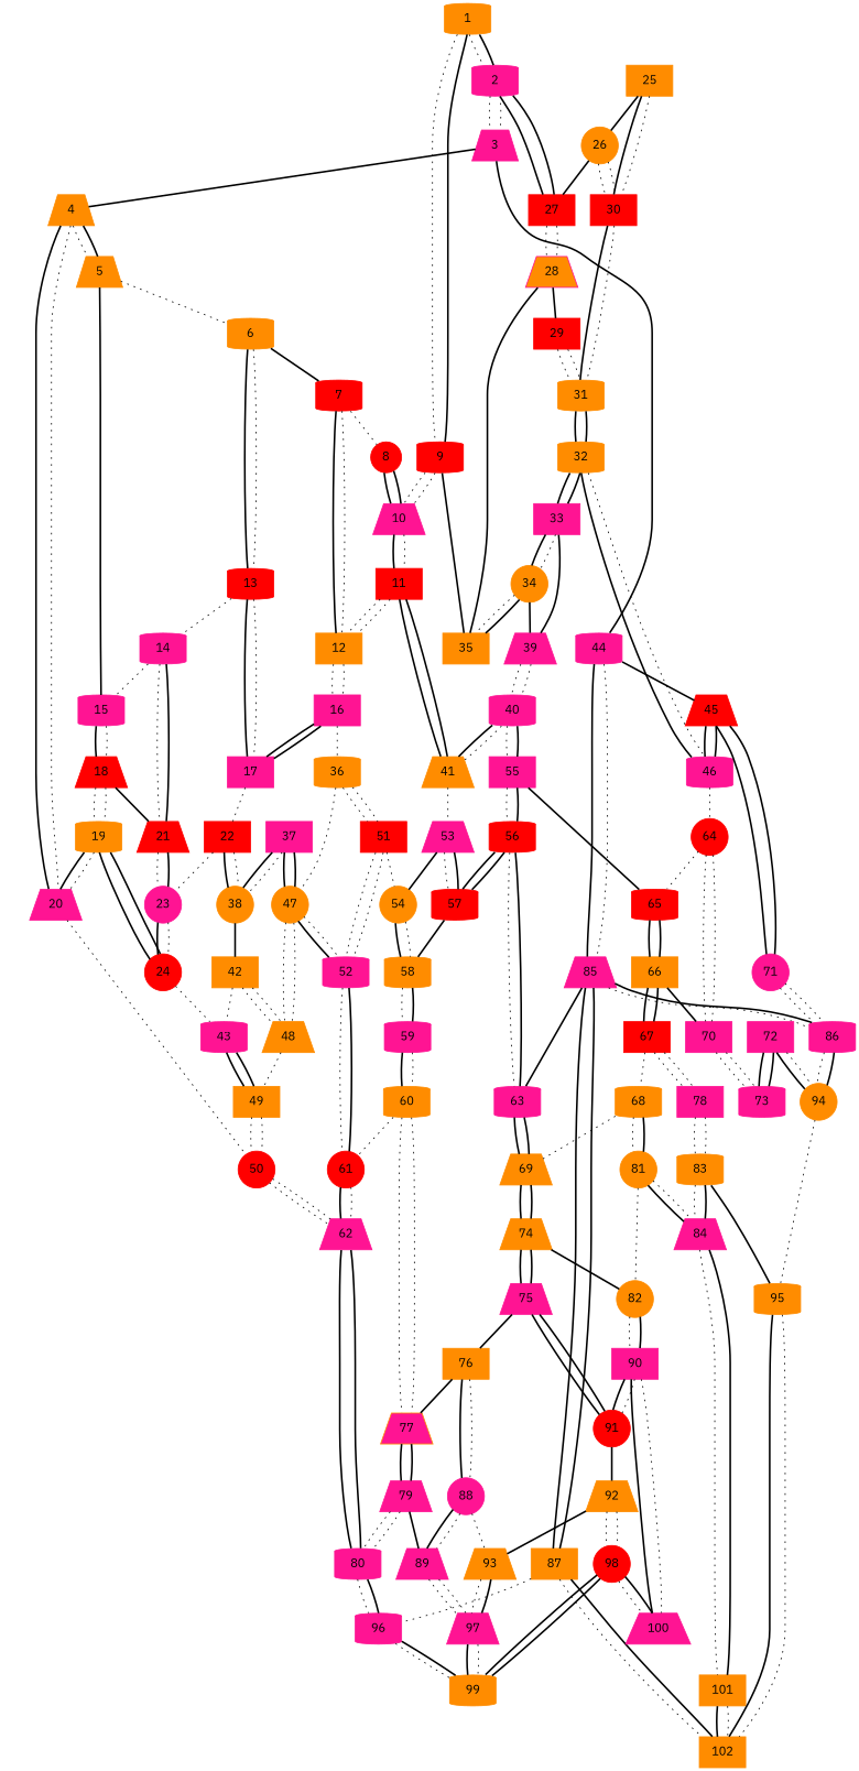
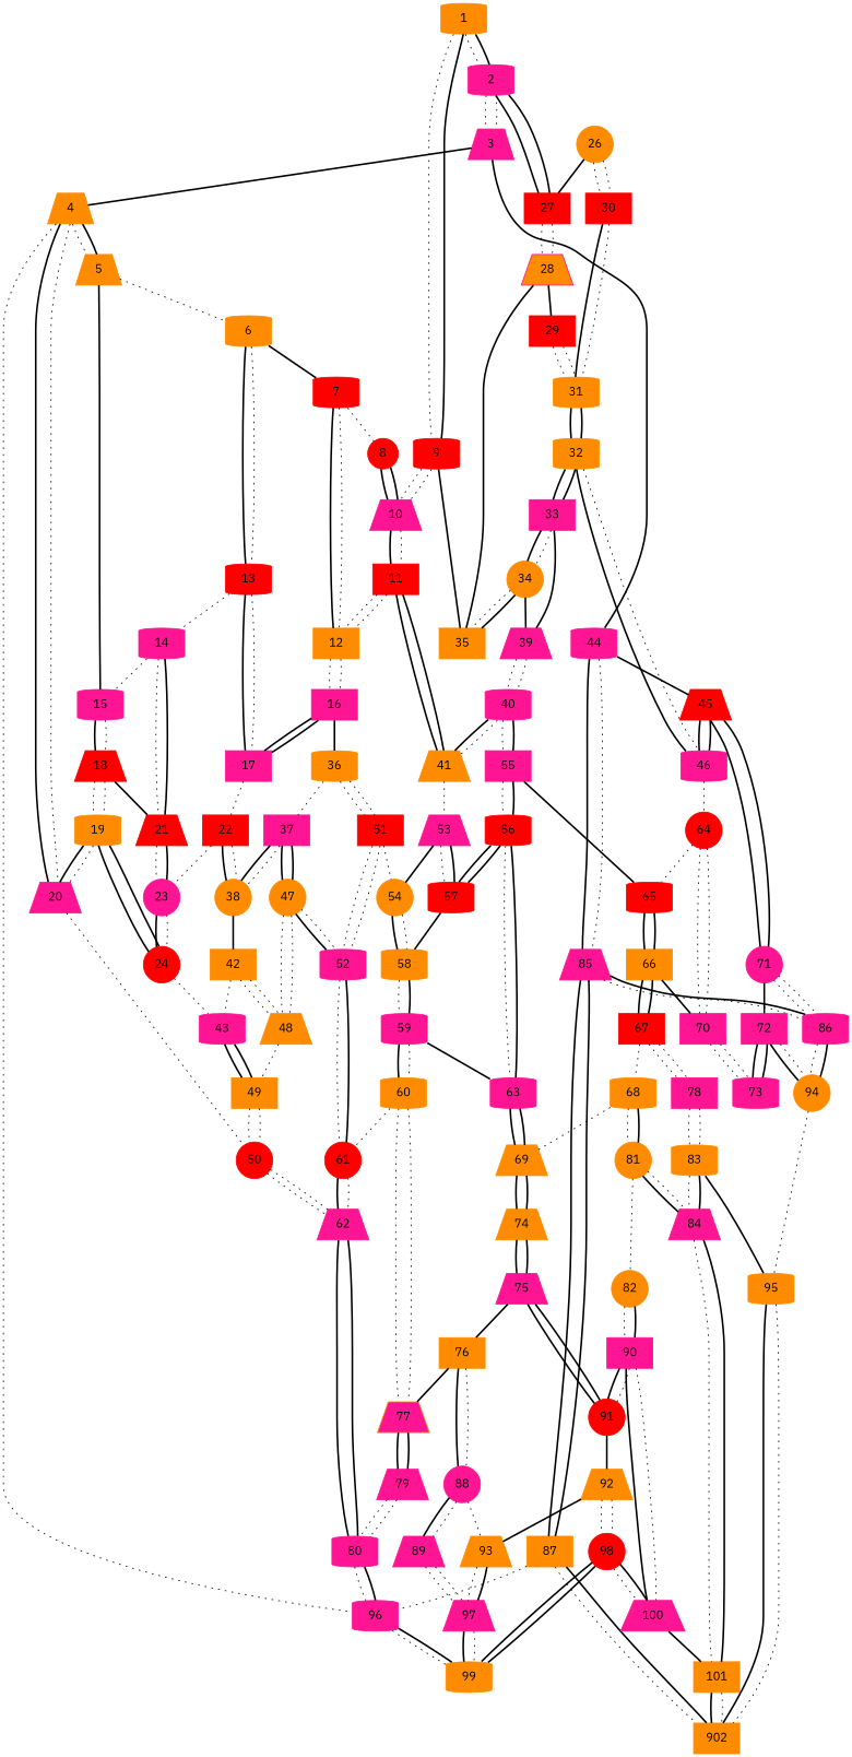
  graph {
    fontname="IBM Plex Sans"
    node [color=deeppink fontname="IBM Plex Sans" shape=cylinder style=filled]
    edge [fontname="IBM Plex Sans" style=bold]
    1 [color=darkorange]
    2
    9 [color=red]
    3 [shape=trapezium]
    27 [color=red shape=box]
    10 [shape=trapezium]
    35 [color=darkorange shape=box]
    4 [color=darkorange shape=trapezium]
    44
    28 [fillcolor=darkorange shape=trapezium]
    5 [color=darkorange shape=trapezium]
    20 [shape=trapezium]
    96
    45 [color=red shape=trapezium]
    85 [shape=trapezium]
    87 [color=darkorange shape=box]
-   102 [color=darkorange shape=box]
+   102 [color=darkorange shape=box label=902]
    6 [color=darkorange]
    15
    50 [color=red shape=circle]
    99 [color=darkorange]
    7 [color=red]
    13 [color=red]
    18 [color=red shape=trapezium]
    8 [color=red shape=circle]
    12 [color=darkorange shape=box]
    14
    17 [shape=box]
    16 [shape=box]
    11 [color=red shape=box]
    41 [color=darkorange shape=trapezium]
    53 [shape=trapezium]
    36 [color=darkorange]
    21 [color=red shape=trapezium]
    22 [color=red shape=box]
    23 [shape=circle]
    19 [color=darkorange]
    37 [shape=box]
    51 [color=red shape=box]
    38 [color=darkorange shape=circle]
    24 [color=red shape=circle]
    43
    62 [shape=trapezium]
    42 [color=darkorange shape=box]
    49 [color=darkorange shape=box]
-   25 [color=darkorange shape=box]
    26 [color=darkorange shape=circle]
    30 [color=red shape=box]
    31 [color=darkorange]
    29 [color=red shape=box]
    32 [color=darkorange]
    33 [shape=box]
    46
    34 [color=darkorange shape=circle]
    39 [shape=trapezium]
    64 [color=red shape=circle]
    40
    47 [color=darkorange shape=circle]
    52
    54 [color=darkorange shape=circle]
    48 [color=darkorange shape=trapezium]
    55 [shape=box]
    56 [color=red]
    65 [color=red]
    57 [color=red]
    71 [shape=circle]
    86
    72 [shape=box]
    70 [shape=box]
    61 [color=red shape=circle]
    80
    58 [color=darkorange]
    59
    63
    66 [color=darkorange shape=box]
    69 [color=darkorange shape=trapezium]
    60 [color=darkorange]
    77 [color=darkorange fillcolor=deeppink shape=trapezium]
    79 [shape=trapezium]
    74 [color=darkorange shape=trapezium]
    73
    67 [color=red shape=box]
    68 [color=darkorange]
    78 [shape=box]
    81 [color=darkorange shape=circle]
    83 [color=darkorange]
    82 [color=darkorange shape=circle]
    84 [shape=trapezium]
    75 [shape=trapezium]
    94 [color=darkorange shape=circle]
    95 [color=darkorange]
    76 [color=darkorange shape=box]
    91 [color=red shape=circle]
    90 [shape=box]
    88 [shape=circle]
    92 [color=darkorange shape=trapezium]
    89 [shape=trapezium]
    93 [color=darkorange shape=trapezium]
    97 [shape=trapezium]
    101 [color=darkorange shape=box]
    100 [shape=trapezium]
    98 [color=red shape=circle]
    1 -- 2 [style=dotted]
    1 -- 2
    1 -- 9 [style=dotted]
    1 -- 9
    2 -- 3 [style=dotted]
    2 -- 3 [style=dotted]
    2 -- 27
    2 -- 27
    9 -- 10 [style=dotted]
    9 -- 10 [style=dotted]
    9 -- 35
    3 -- 4
    3 -- 44
    27 -- 28 [style=dotted]
    27 -- 28 [style=dotted]
    10 -- 11
    10 -- 11 [style=dotted]
    4 -- 5 [style=dotted]
    4 -- 5
    4 -- 20
    4 -- 20 [style=dotted]
+   4 -- 96 [style=dotted]
    44 -- 45
    44 -- 85
    44 -- 85 [style=dotted]
    28 -- 35
    28 -- 29
    5 -- 6 [style=dotted]
    5 -- 15
    20 -- 50 [style=dotted]
    96 -- 99 [style=dotted]
    96 -- 99
    45 -- 46
    45 -- 46
    45 -- 71
    45 -- 71
    85 -- 87
    85 -- 87
    85 -- 86 [style=dotted]
    85 -- 86
    87 -- 96 [style=dotted]
    87 -- 102 [style=dotted]
    87 -- 102
    6 -- 7
    6 -- 13
    6 -- 13 [style=dotted]
    15 -- 18
    15 -- 18 [style=dotted]
    50 -- 62 [style=dotted]
    50 -- 62 [style=dotted]
    7 -- 8 [style=dotted]
    7 -- 12
    7 -- 12 [style=dotted]
    13 -- 14 [style=dotted]
    13 -- 17
    13 -- 17 [style=dotted]
    18 -- 21
    18 -- 19 [style=dotted]
    18 -- 19 [style=dotted]
    8 -- 10
    8 -- 10
    12 -- 16 [style=dotted]
    12 -- 16 [style=dotted]
    14 -- 15 [style=dotted]
    14 -- 21 [style=dotted]
    14 -- 21
    17 -- 22 [style=dotted]
    16 -- 17
    16 -- 17
-   16 -- 36 [style=dotted]
+   16 -- 36
    11 -- 12 [style=dotted]
    11 -- 12 [style=dotted]
    11 -- 41
    11 -- 41
    41 -- 53 [style=dotted]
    53 -- 54
    53 -- 57 [style=dotted]
    53 -- 57
-   36 -- 47 [style=dotted]
+   36 -- 37 [style=dotted]
    36 -- 51 [style=dotted]
    36 -- 51 [style=dotted]
    21 -- 23 [style=dotted]
    21 -- 23
    22 -- 23 [style=dotted]
    22 -- 38
    22 -- 38 [style=dotted]
    23 -- 24
    23 -- 24 [style=dotted]
    19 -- 20
    19 -- 20 [style=dotted]
    19 -- 24
    19 -- 24
    37 -- 38
    37 -- 38 [style=dotted]
    37 -- 47
    37 -- 47
    51 -- 52 [style=dotted]
    51 -- 52 [style=dotted]
    51 -- 54 [style=dotted]
    38 -- 42
    24 -- 43 [style=dotted]
    43 -- 49
    43 -- 49
    62 -- 80
    62 -- 80
    42 -- 43 [style=dotted]
    42 -- 48 [style=dotted]
    42 -- 48 [style=dotted]
    49 -- 50 [style=dotted]
    49 -- 50 [style=dotted]
-   25 -- 26
-   25 -- 30
-   25 -- 30 [style=dotted]
    26 -- 27
    26 -- 30 [style=dotted]
    26 -- 30 [style=dotted]
    30 -- 31
    30 -- 31 [style=dotted]
    31 -- 32
    31 -- 32
    29 -- 31 [style=dotted]
    29 -- 31 [style=dotted]
    32 -- 33
    32 -- 33
    32 -- 46
    32 -- 46 [style=dotted]
    33 -- 34
    33 -- 34 [style=dotted]
    33 -- 39
    46 -- 64 [style=dotted]
    34 -- 35 [style=dotted]
    34 -- 35
    34 -- 39
    39 -- 40 [style=dotted]
    39 -- 40 [style=dotted]
    64 -- 65 [style=dotted]
    64 -- 70 [style=dotted]
    64 -- 70 [style=dotted]
    40 -- 41
    40 -- 41 [style=dotted]
    40 -- 55 [style=dotted]
    40 -- 55
    47 -- 52
    47 -- 52 [style=dotted]
    47 -- 48 [style=dotted]
    47 -- 48 [style=dotted]
    52 -- 61 [style=dotted]
    52 -- 61
    54 -- 58
    54 -- 58 [style=dotted]
    48 -- 49 [style=dotted]
    55 -- 56 [style=dotted]
    55 -- 56
    55 -- 65
    56 -- 57
    56 -- 57
    56 -- 63 [style=dotted]
    56 -- 63
    65 -- 66
    65 -- 66
    57 -- 58
    71 -- 86 [style=dotted]
    71 -- 86 [style=dotted]
+   71 -- 72
    86 -- 94 [style=dotted]
    86 -- 94
    72 -- 73
    72 -- 73
    72 -- 94
    72 -- 94 [style=dotted]
    70 -- 73 [style=dotted]
    70 -- 73 [style=dotted]
    61 -- 62
    61 -- 62 [style=dotted]
    80 -- 96 [style=dotted]
    80 -- 96
    58 -- 59 [style=dotted]
    58 -- 59
-   85 -- 63
+   59 -- 63
    59 -- 60
    59 -- 60 [style=dotted]
    63 -- 69
    63 -- 69
    66 -- 70
    66 -- 67
    66 -- 67
    69 -- 74
    69 -- 74
    60 -- 61 [style=dotted]
    60 -- 77 [style=dotted]
    60 -- 77 [style=dotted]
    77 -- 79
    77 -- 79
    79 -- 80 [style=dotted]
    79 -- 80 [style=dotted]
-   79 -- 89
-   74 -- 82
    74 -- 75
    74 -- 75
    67 -- 68 [style=dotted]
    67 -- 78 [style=dotted]
    67 -- 78 [style=dotted]
    68 -- 69 [style=dotted]
    68 -- 81 [style=dotted]
    68 -- 81
    78 -- 83 [style=dotted]
    78 -- 83 [style=dotted]
    81 -- 82 [style=dotted]
    81 -- 84
    81 -- 84 [style=dotted]
    83 -- 84 [style=dotted]
    83 -- 84
    83 -- 95
    82 -- 90 [style=dotted]
    82 -- 90
    84 -- 101 [style=dotted]
    84 -- 101
    75 -- 76
    75 -- 91
    75 -- 91
    94 -- 95 [style=dotted]
    95 -- 102
    95 -- 102 [style=dotted]
    76 -- 77
    76 -- 88
    76 -- 88 [style=dotted]
    91 -- 92
    90 -- 91
    90 -- 91 [style=dotted]
    90 -- 100
    90 -- 100 [style=dotted]
    88 -- 89
    88 -- 89 [style=dotted]
    88 -- 93 [style=dotted]
    92 -- 93
    92 -- 98 [style=dotted]
    92 -- 98 [style=dotted]
    89 -- 97 [style=dotted]
    89 -- 97 [style=dotted]
    93 -- 97 [style=dotted]
    93 -- 97
    97 -- 99
    97 -- 99 [style=dotted]
    101 -- 102
    101 -- 102 [style=dotted]
+   100 -- 101
    98 -- 99
    98 -- 99
    98 -- 100 [style=dotted]
    98 -- 100
  }
